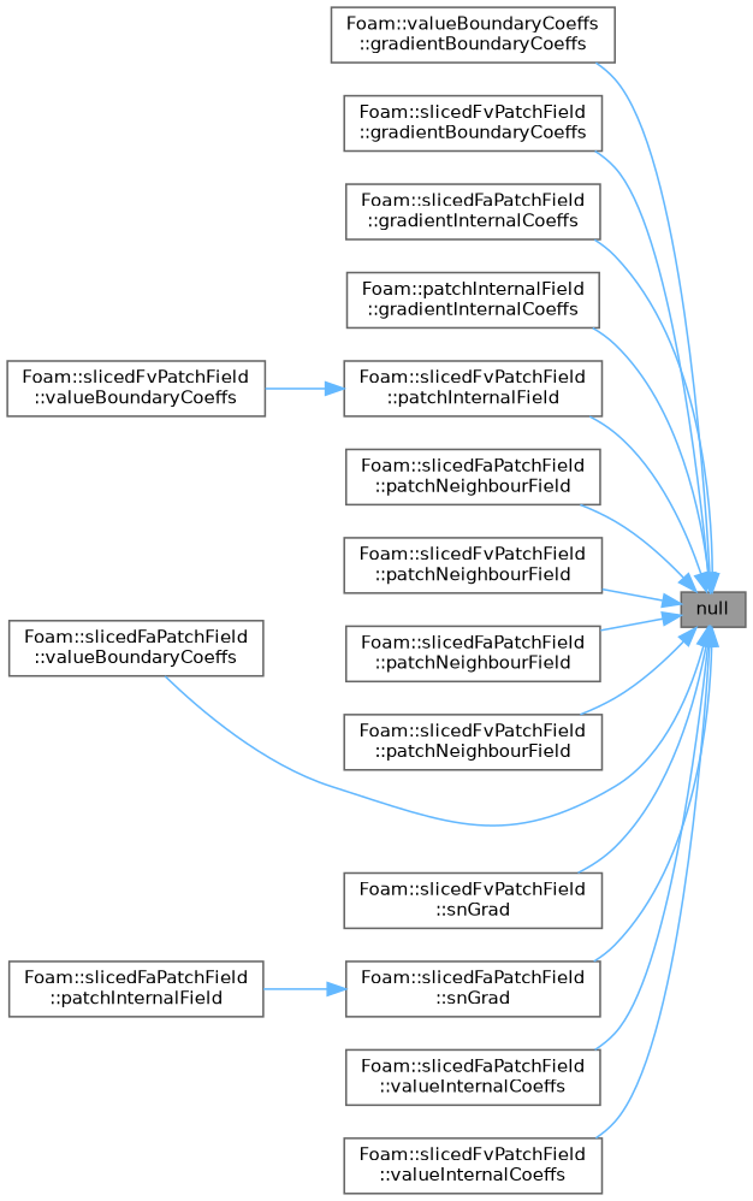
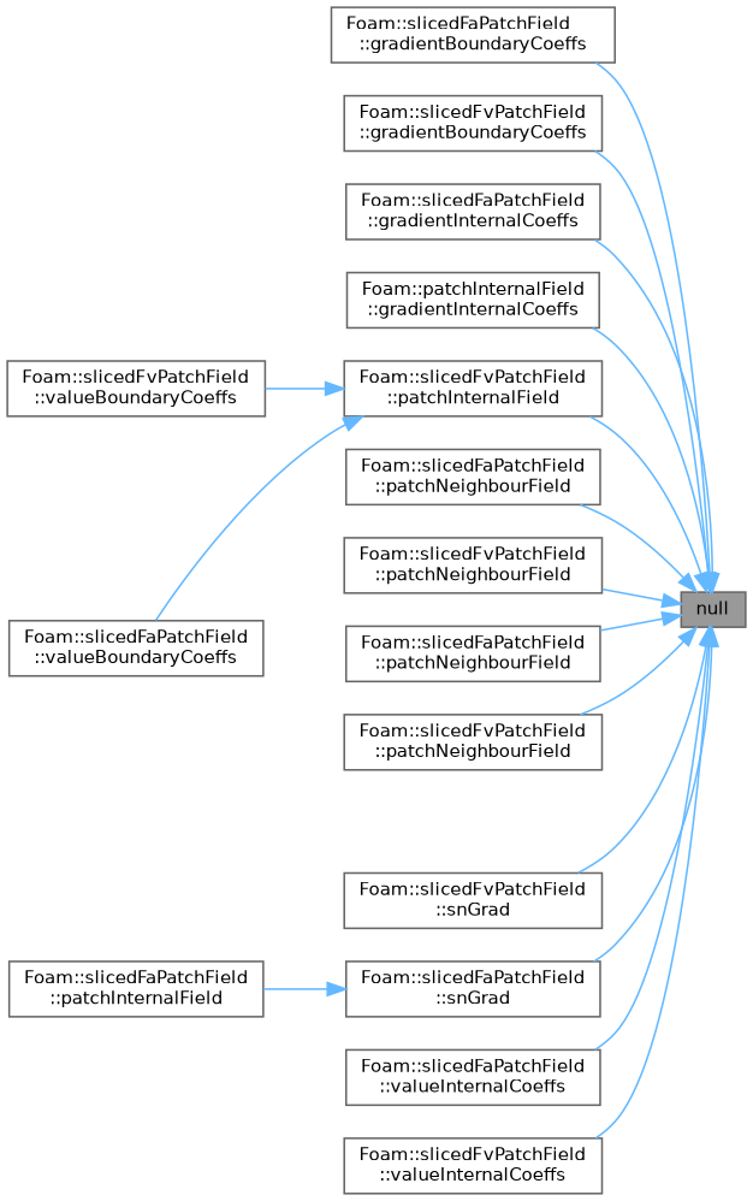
  digraph {
    rankdir=RL
    node [color=grey40 fillcolor=white fontname=Helvetica fontsize=10 shape=box style=filled]
    edge [color=steelblue1 dir=back fontname=Helvetica fontsize=10 labelfontname=Helvetica labelfontsize=10 style=solid]
    n1 [color=gray40 fillcolor=grey60 fontcolor=black height=0.2 label=null width=0.4]
-   n2 [height=0.2 label="Foam::valueBoundaryCoeffs\l::gradientBoundaryCoeffs" width=0.4]
+   n2 [height=0.2 label="Foam::slicedFaPatchField\l::gradientBoundaryCoeffs" width=0.4]
    n3 [height=0.2 label="Foam::slicedFvPatchField\l::gradientBoundaryCoeffs" width=0.4]
    n4 [height=0.2 label="Foam::slicedFaPatchField\l::gradientInternalCoeffs" width=0.4]
    n5 [height=0.2 label="Foam::patchInternalField\l::gradientInternalCoeffs" width=0.4]
    n6 [height=0.2 label="Foam::slicedFvPatchField\l::patchInternalField" width=0.4]
    n7 [height=0.2 label="Foam::slicedFaPatchField\l::patchNeighbourField" width=0.4]
    n8 [height=0.2 label="Foam::slicedFvPatchField\l::patchNeighbourField" width=0.4]
    n9 [height=0.2 label="Foam::slicedFaPatchField\l::patchNeighbourField" width=0.4]
    n10 [height=0.2 label="Foam::slicedFvPatchField\l::patchNeighbourField" width=0.4]
    n11 [height=0.2 label="Foam::slicedFaPatchField\l::snGrad" width=0.4]
    n12 [height=0.2 label="Foam::slicedFvPatchField\l::snGrad" width=0.4]
    n13 [height=0.2 label="Foam::slicedFaPatchField\l::valueBoundaryCoeffs" width=0.4]
    n14 [height=0.2 label="Foam::slicedFaPatchField\l::valueInternalCoeffs" width=0.4]
    n15 [height=0.2 label="Foam::slicedFvPatchField\l::valueInternalCoeffs" width=0.4]
    n16 [height=0.2 label="Foam::slicedFaPatchField\l::patchInternalField" width=0.4]
    n17 [height=0.2 label="Foam::slicedFvPatchField\l::valueBoundaryCoeffs" width=0.4]
    n1 -> n2
    n1 -> n3
    n1 -> n4
    n1 -> n5
    n1 -> n6
    n1 -> n7
    n1 -> n8
    n1 -> n9
    n1 -> n10
    n1 -> n11
    n1 -> n12
-   n1 -> n13
+   n6 -> n13
    n1 -> n14
    n1 -> n15
    n6 -> n17
    n11 -> n16
  }
